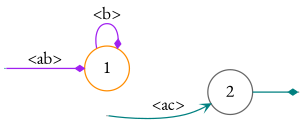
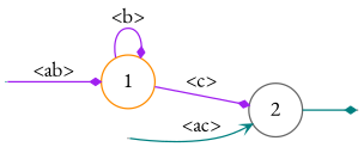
  digraph {
    rankdir=LR
    vcsn_context="{ε} → RatE[[abc]? → 𝔹]"
    fontname="EB Garamond"
    node [shape=point color=gray40 fontname="EB Garamond"]
    edge [arrowhead=diamond arrowsize=.6 color=purple fontname="EB Garamond"]
    I1 [width=0 color=teal]
    I2 [width=0]
    F2 [width=0]
    1 [shape=circle style=rounded width=0.5 color=darkorange]
    2 [shape=circle style=rounded width=0.5]
    subgraph sub_1 {
      I1
      I2
      F2
    }
    subgraph sub_2 {
      1
      2
    }
    I1 -> 1 [label="<ab>"]
    I2 -> 2 [arrowhead=vee label="<ac>" color=teal]
    1 -> 1 [label="<b>"]
+   1 -> 2 [label="<c>"]
    2 -> F2 [color=teal]
  }
